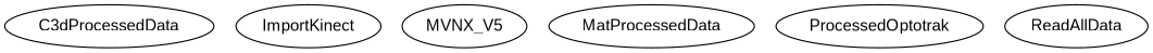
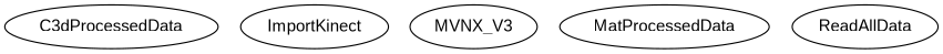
  digraph {
    fontname="Liberation Sans"
    node [fontname="Liberation Sans"]
    C3dProcessedData
    ImportKinect
-   MVNX_V3 [label=MVNX_V5]
+   MVNX_V3
    MatProcessedData
-   ProcessedOptotrak
    ReadAllData
  }
